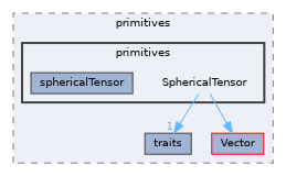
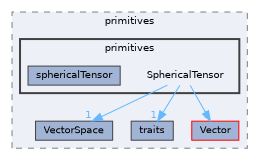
  digraph {
    compound=true
    node [fontname=Helvetica fontsize=10 shape=box color=grey25 fillcolor="#a2b4d6" style=filled]
    edge [color=steelblue1 fontcolor=steelblue1 fontname=Helvetica fontsize=10 headlabel=1 labeldistance=1.5 labelfontname=Helvetica labelfontsize=10]
    n1 [height=0.2 label=SphericalTensor shape=plaintext width=0.4 color="" fillcolor="" style=""]
    n2 [height=0.2 label=sphericalTensor width=0.4]
+   n3 [height=0.2 label=VectorSpace width=0.4]
    n4 [height=0.2 label=traits width=0.4]
    n5 [color=red height=0.2 label=Vector width=0.4]
    subgraph cluster_1 {
      bgcolor="#edf0f7"
      fontname=Helvetica
      fontsize=10
      label=primitives
      pencolor=grey50
      style="filled,dashed"
+     n3
      n4
      n5
      subgraph cluster_2 {
        bgcolor="#edf0f7"
        fontname=Helvetica
        fontsize=10
        label=primitives
        pencolor=grey25
        style="filled,bold"
        n1
        n2
      }
    }
+   n1 -> n3
    n1 -> n4
    n1 -> n5
  }
